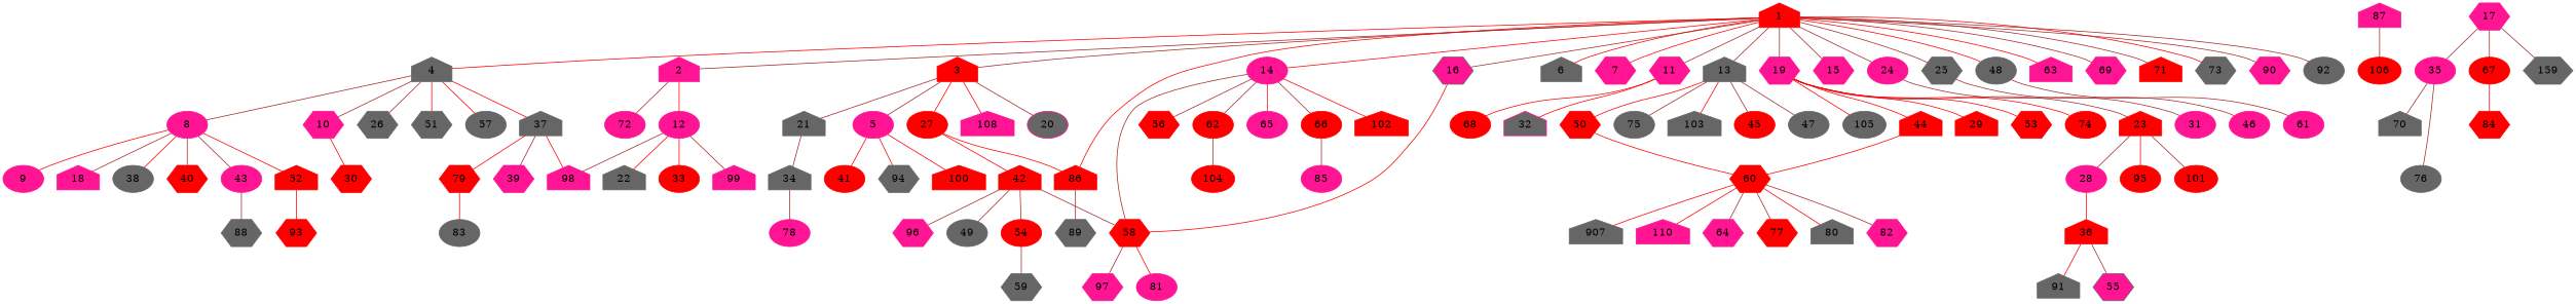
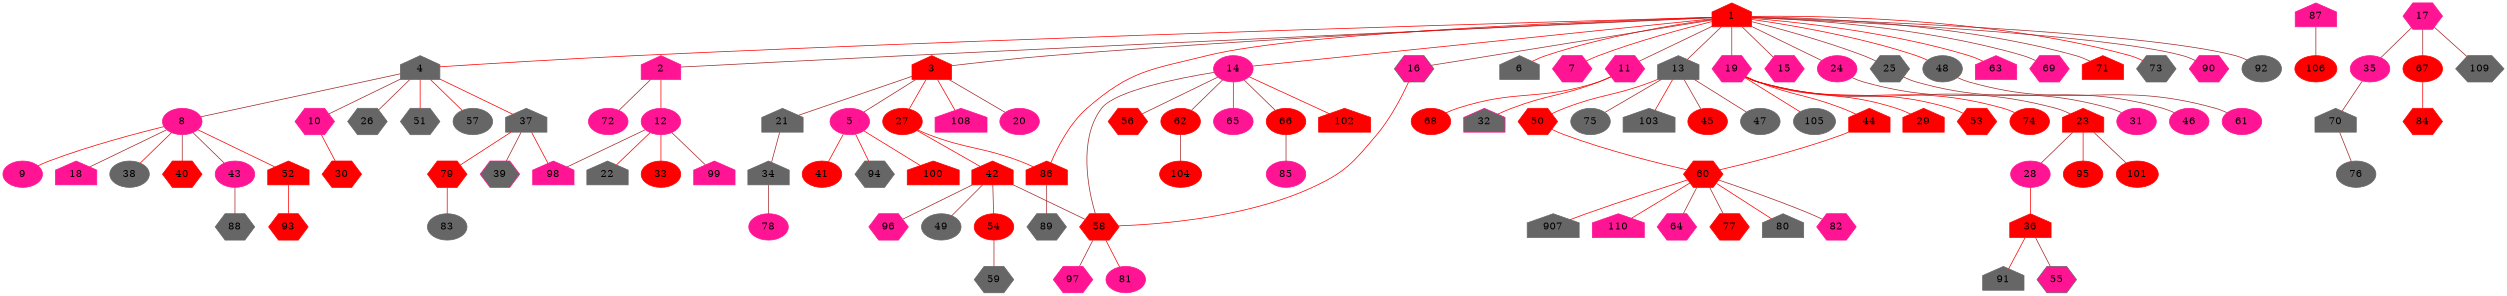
  graph {
    node [color=deeppink shape=ellipse style=filled]
    edge [color=brown]
    1 [color=red shape=house]
    2 [shape=house]
    3 [color=red shape=house]
    4 [color=gray40 shape=house]
    6 [color=gray40 shape=house]
    7 [shape=hexagon]
    11 [shape=hexagon]
    13 [color=gray40 shape=house]
    14
    15 [shape=hexagon]
    16 [color=gray40 fillcolor=deeppink shape=hexagon]
    19 [shape=hexagon]
    24
    25 [color=gray40 shape=hexagon]
    48 [color=gray40]
    63 [shape=house]
    69 [shape=hexagon]
    71 [color=red shape=house]
    73 [color=gray40 shape=hexagon]
    86 [color=red shape=house]
    90 [shape=hexagon]
    92 [color=gray40]
    12
    72
    5
-   20 [fillcolor=gray40]
+   20
    21 [color=gray40 shape=house]
    27 [color=red]
    108 [shape=house]
    8
    10 [shape=hexagon]
    26 [color=gray40 shape=hexagon]
    37 [color=gray40 shape=house]
    51 [color=gray40 shape=hexagon]
    57 [color=gray40]
    32 [fillcolor=gray40 shape=house]
    68 [color=red]
    45 [color=red]
    47 [color=gray40]
    50 [color=red shape=hexagon]
    75 [color=gray40]
    103 [color=gray40 shape=house]
    56 [color=red shape=hexagon]
    58 [color=red shape=hexagon]
    62 [color=red]
    65
    66 [color=red]
    102 [color=red shape=house]
    105 [color=gray40]
    23 [color=red shape=house]
    29 [color=red shape=house]
    44 [color=red shape=house]
    53 [color=red shape=hexagon]
    74 [color=red]
    31
    46
    61
    89 [color=gray40 shape=hexagon]
    98 [shape=house]
    22 [color=gray40 shape=house]
    33 [color=red]
    99 [shape=house]
    87 [shape=house]
    106 [color=red]
    41 [color=red]
    94 [color=gray40 shape=hexagon]
    100 [color=red shape=house]
    34 [color=gray40 shape=house]
    42 [color=red shape=house]
    9
    18 [shape=house]
    38 [color=gray40]
    40 [color=red shape=hexagon]
    43
    52 [color=red shape=house]
    30 [color=red shape=hexagon]
    17 [shape=hexagon]
    35
    67 [color=red]
-   109 [color=gray40 shape=hexagon label=159]
-   39 [shape=hexagon]
+   109 [color=gray40 shape=hexagon]
+   39 [shape=hexagon fillcolor=gray40]
    79 [color=red shape=hexagon]
    88 [color=gray40 shape=hexagon]
    93 [color=red shape=hexagon]
    60 [color=red shape=hexagon]
    81
    97 [shape=hexagon]
    104 [color=red]
    85
    70 [color=gray40 shape=house]
    84 [color=red shape=hexagon]
    28
    95 [color=red]
    101 [color=red]
    78
    36 [color=red shape=house]
    49 [color=gray40]
    54 [color=red]
    96 [shape=hexagon]
    55 [color=gray40 fillcolor=deeppink shape=hexagon]
    91 [color=gray40 shape=house]
    76 [color=gray40]
    83 [color=gray40]
    59 [color=gray40 shape=hexagon]
    64 [shape=hexagon]
    77 [color=red shape=hexagon]
    80 [color=gray40 shape=house]
    82 [shape=hexagon]
    n109 [color=gray40 label=907 shape=house]
    110 [shape=house]
    1 -- 2
    1 -- 3
    1 -- 4 [color=red]
    1 -- 6 [color=red]
    1 -- 7 [color=red]
    1 -- 11
    1 -- 13
    1 -- 14 [color=red]
    1 -- 15
    1 -- 16
    1 -- 19
    1 -- 24
    1 -- 25
    1 -- 48 [color=red]
    1 -- 63 [color=red]
    1 -- 69
    1 -- 71
    1 -- 73 [color=red]
    1 -- 86 [color=red]
    1 -- 90
    1 -- 92
    2 -- 12 [color=red]
    2 -- 72
    3 -- 5
    3 -- 20
    3 -- 21
    3 -- 27 [color=red]
    3 -- 108 [color=red]
    4 -- 8
    4 -- 10
    4 -- 26
    4 -- 37 [color=red]
    4 -- 51 [color=red]
    4 -- 57 [color=red]
    11 -- 32 [color=red]
    11 -- 68 [color=red]
    13 -- 45
    13 -- 47
    13 -- 50 [color=red]
    13 -- 75
    13 -- 103 [color=red]
    14 -- 56
    14 -- 58
    14 -- 62
    14 -- 65 [color=red]
    14 -- 66
    14 -- 102 [color=red]
    16 -- 58 [color=red]
    19 -- 105 [color=red]
    19 -- 23
    19 -- 29 [color=red]
    19 -- 44 [color=red]
    19 -- 53 [color=red]
    19 -- 74 [color=red]
    24 -- 31
    25 -- 46
    48 -- 61
    86 -- 89
    12 -- 98
    12 -- 22 [color=red]
    12 -- 33 [color=red]
    12 -- 99
    5 -- 41 [color=red]
    5 -- 94 [color=red]
    5 -- 100 [color=red]
    21 -- 34
    27 -- 86 [color=red]
    27 -- 42 [color=red]
    8 -- 9 [color=red]
    8 -- 18
    8 -- 38 [color=red]
    8 -- 40
    8 -- 43
    8 -- 52 [color=red]
    10 -- 30 [color=red]
    37 -- 98 [color=red]
    37 -- 39
    37 -- 79 [color=red]
    50 -- 60 [color=red]
    58 -- 81 [color=red]
    58 -- 97
    62 -- 104
    66 -- 85
    23 -- 28
    23 -- 95 [color=red]
    23 -- 101
    44 -- 60 [color=red]
    87 -- 106
    34 -- 78
    42 -- 58
    42 -- 49
    42 -- 54
    42 -- 96
    43 -- 88
    52 -- 93 [color=red]
    17 -- 35
    17 -- 67
    17 -- 109
    35 -- 70
    67 -- 84 [color=red]
    79 -- 83 [color=red]
    60 -- 64
    60 -- 77
    60 -- 80 [color=red]
    60 -- 82
    60 -- n109 [color=red]
    60 -- 110 [color=red]
-   35 -- 76
+   70 -- 76
    28 -- 36 [color=red]
    36 -- 55
    36 -- 91 [color=red]
    54 -- 59
  }
